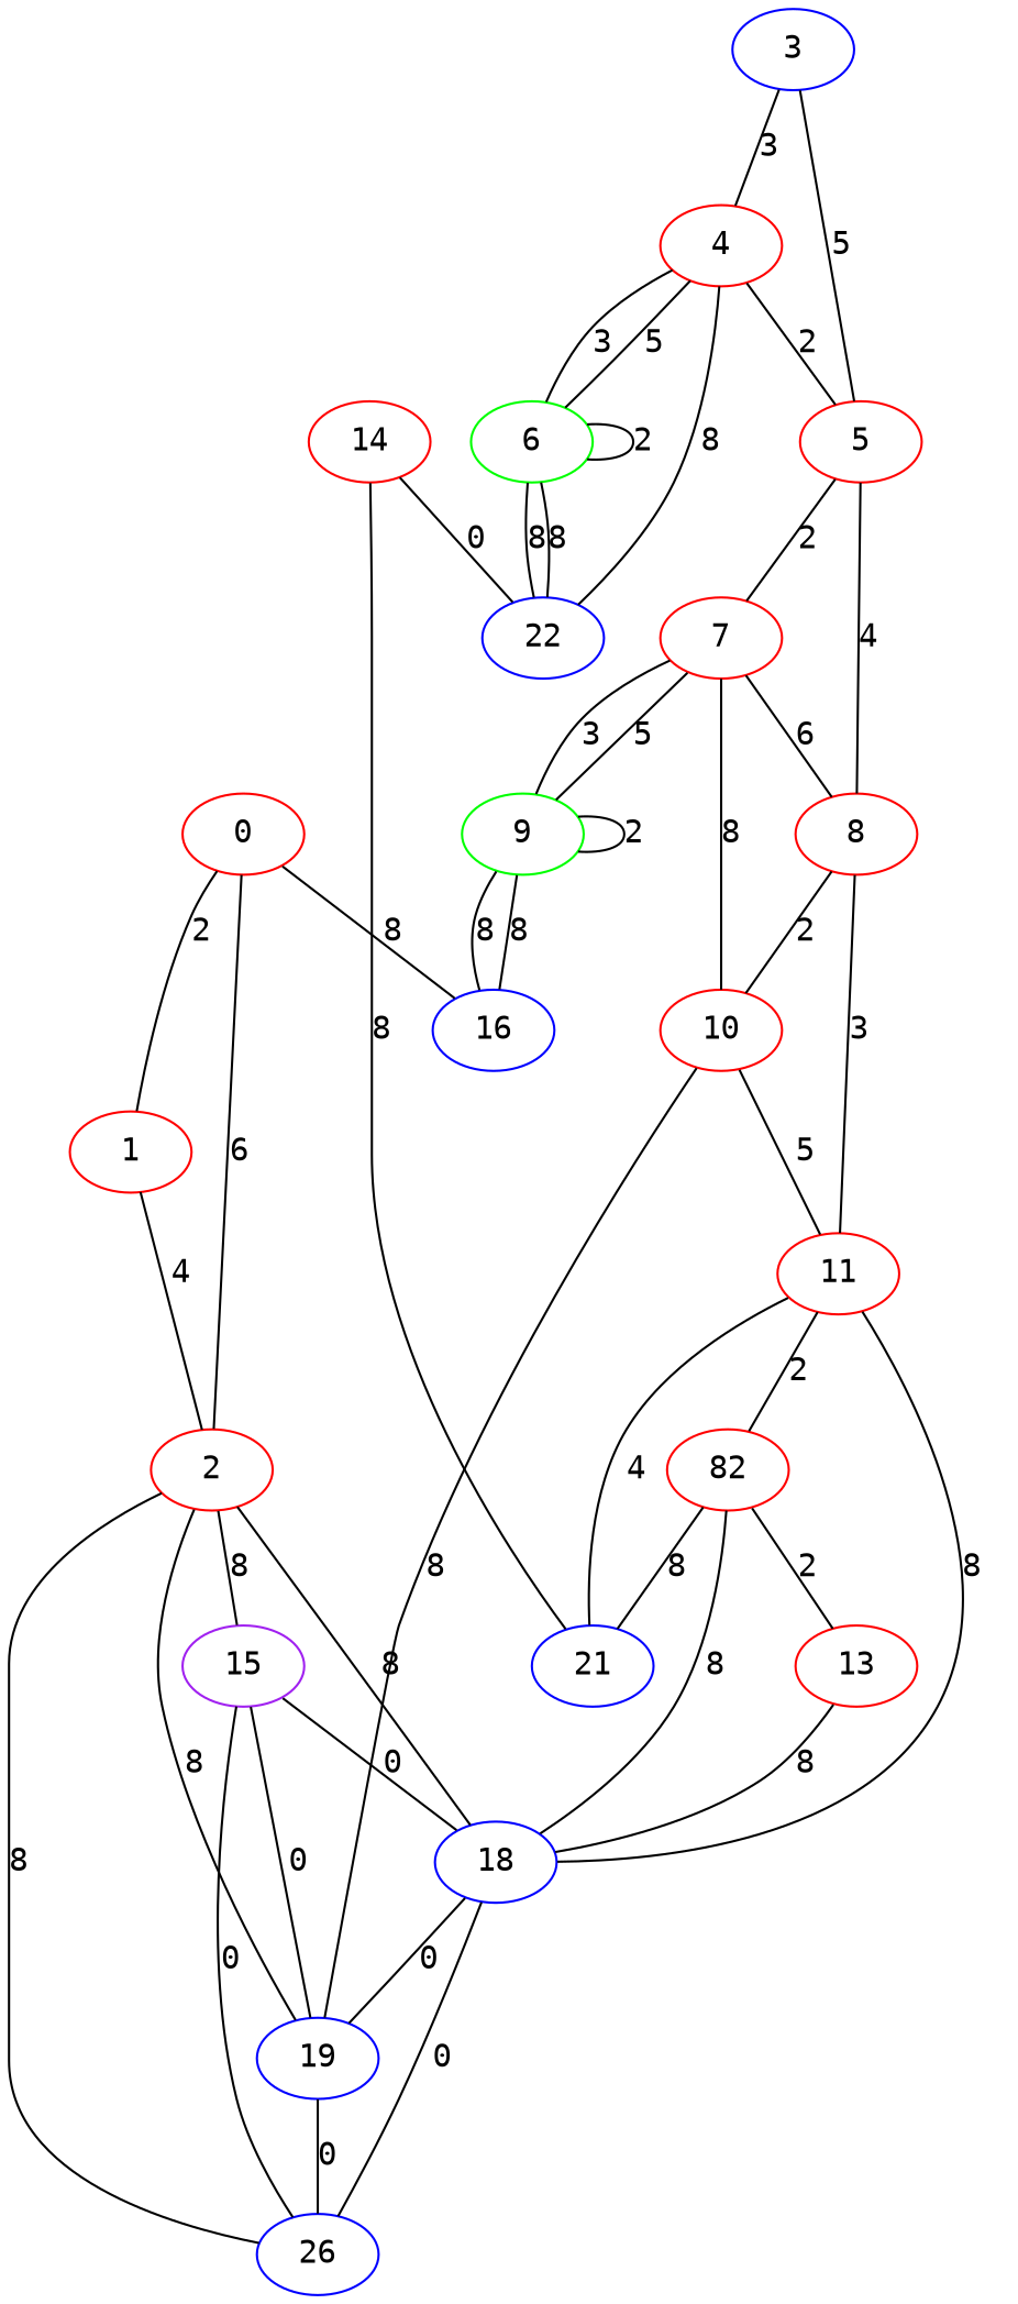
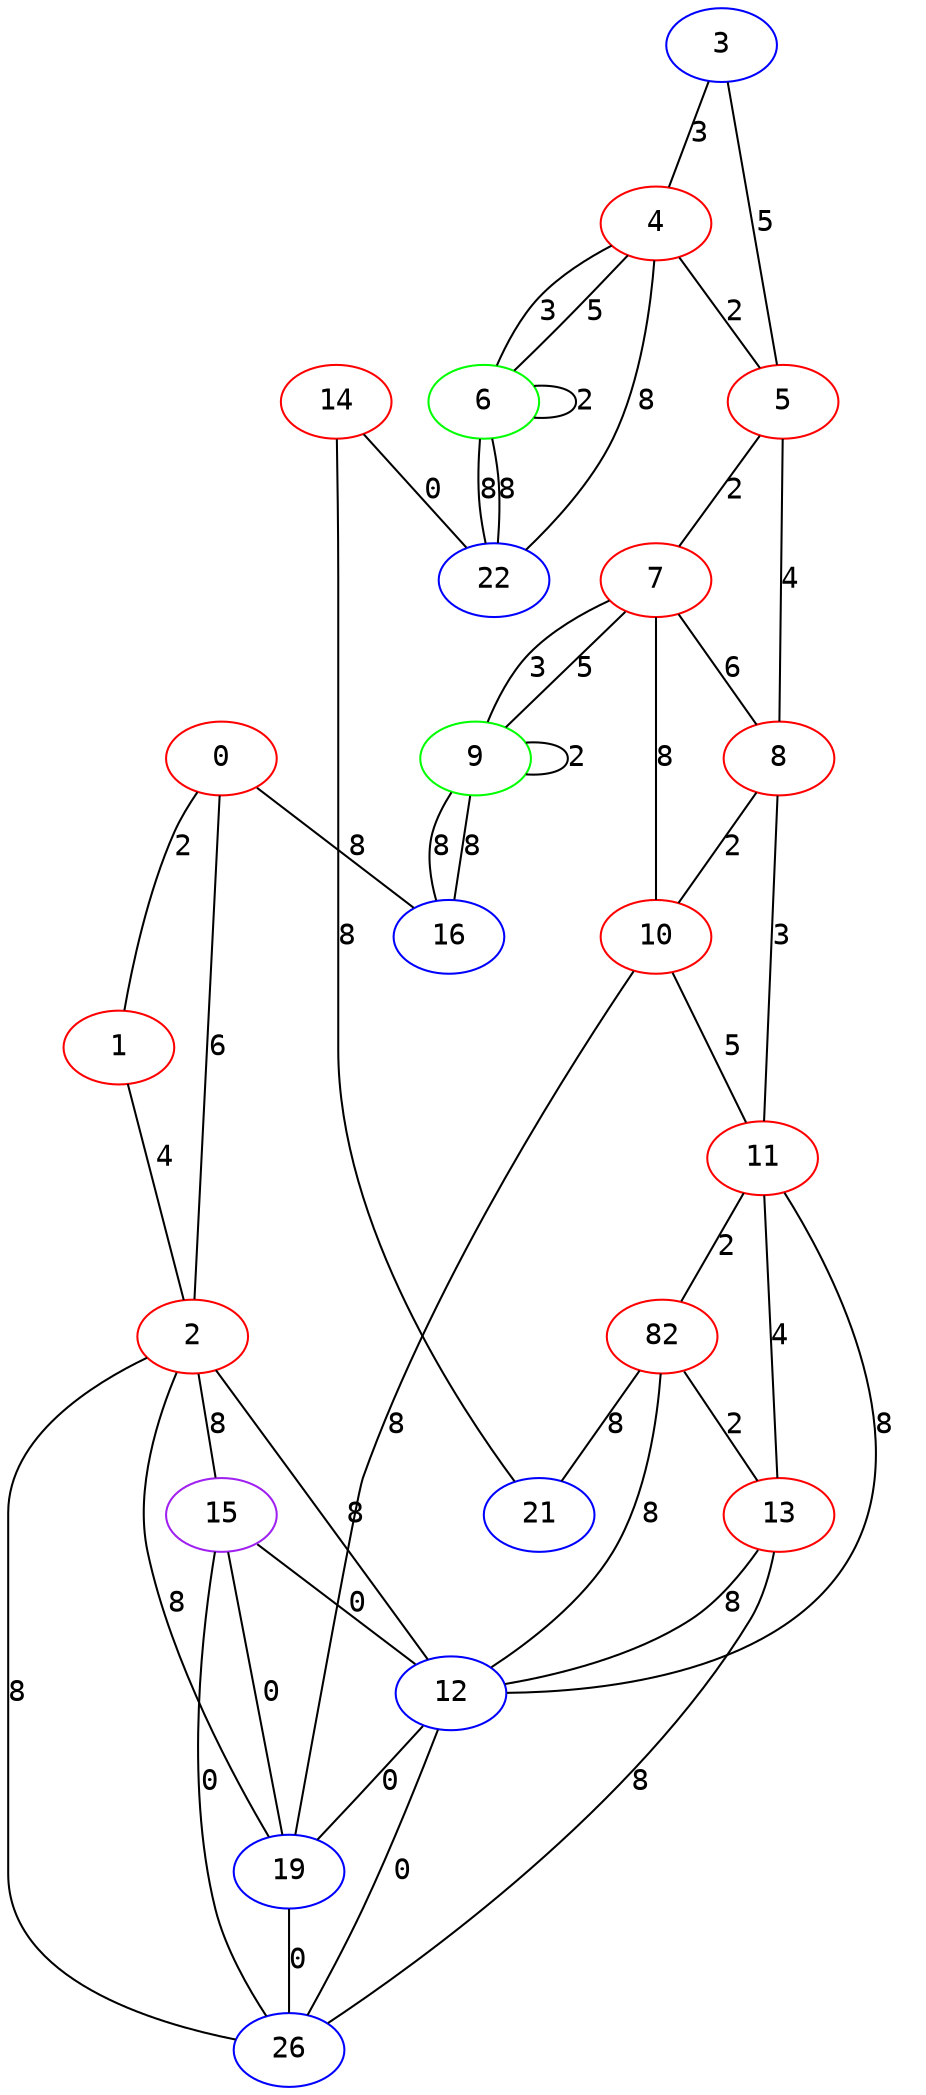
  graph {
    fontname="DejaVu Sans Mono"
    node [color=red fontname="DejaVu Sans Mono" weight=1]
    edge [fontname="DejaVu Sans Mono"]
    0
    1
    2
    16 [color=blue weight=3]
    15 [color=purple weight=4]
-   18 [color=blue weight=3]
+   18 [color=blue weight=3 label=12]
    19 [color=blue weight=3]
    n8 [color=blue label=26 weight=3]
    3 [color=blue]
    4
    5
    6 [color=green weight=2]
    22 [color=blue weight=3]
    7
    8
    9 [color=green weight=2]
    10
    11
    n19 [label=82]
    13
    21 [color=blue weight=3]
    14
    0 -- 1 [label=2]
    0 -- 2 [label=6]
    0 -- 16 [label=8]
    1 -- 2 [label=4]
    2 -- 15 [label=8]
    2 -- 18 [label=8]
    2 -- 19 [label=8]
    2 -- n8 [label=8]
    15 -- 18 [label=0]
    15 -- 19 [label=0]
    15 -- n8 [label=0]
    18 -- 19 [label=0]
    18 -- n8 [label=0]
    19 -- n8 [label=0]
    3 -- 4 [label=3]
    3 -- 5 [label=5]
    4 -- 5 [label=2]
    4 -- 6 [label=3]
    4 -- 6 [label=5]
    4 -- 22 [label=8]
    5 -- 7 [label=2]
    5 -- 8 [label=4]
    6 -- 6 [label=2]
    6 -- 22 [label=8]
    6 -- 22 [label=8]
    7 -- 8 [label=6]
    7 -- 9 [label=3]
    7 -- 9 [label=5]
    7 -- 10 [label=8]
    8 -- 10 [label=2]
    8 -- 11 [label=3]
    9 -- 16 [label=8]
    9 -- 16 [label=8]
    9 -- 9 [label=2]
    10 -- 19 [label=8]
    10 -- 11 [label=5]
    11 -- 18 [label=8]
    11 -- n19 [label=2]
-   11 -- 21 [label=4]
+   11 -- 13 [label=4]
    n19 -- 18 [label=8]
    n19 -- 13 [label=2]
    n19 -- 21 [label=8]
    13 -- 18 [label=8]
+   13 -- n8 [label=8]
    14 -- 22 [label=0]
    14 -- 21 [label=8]
  }
